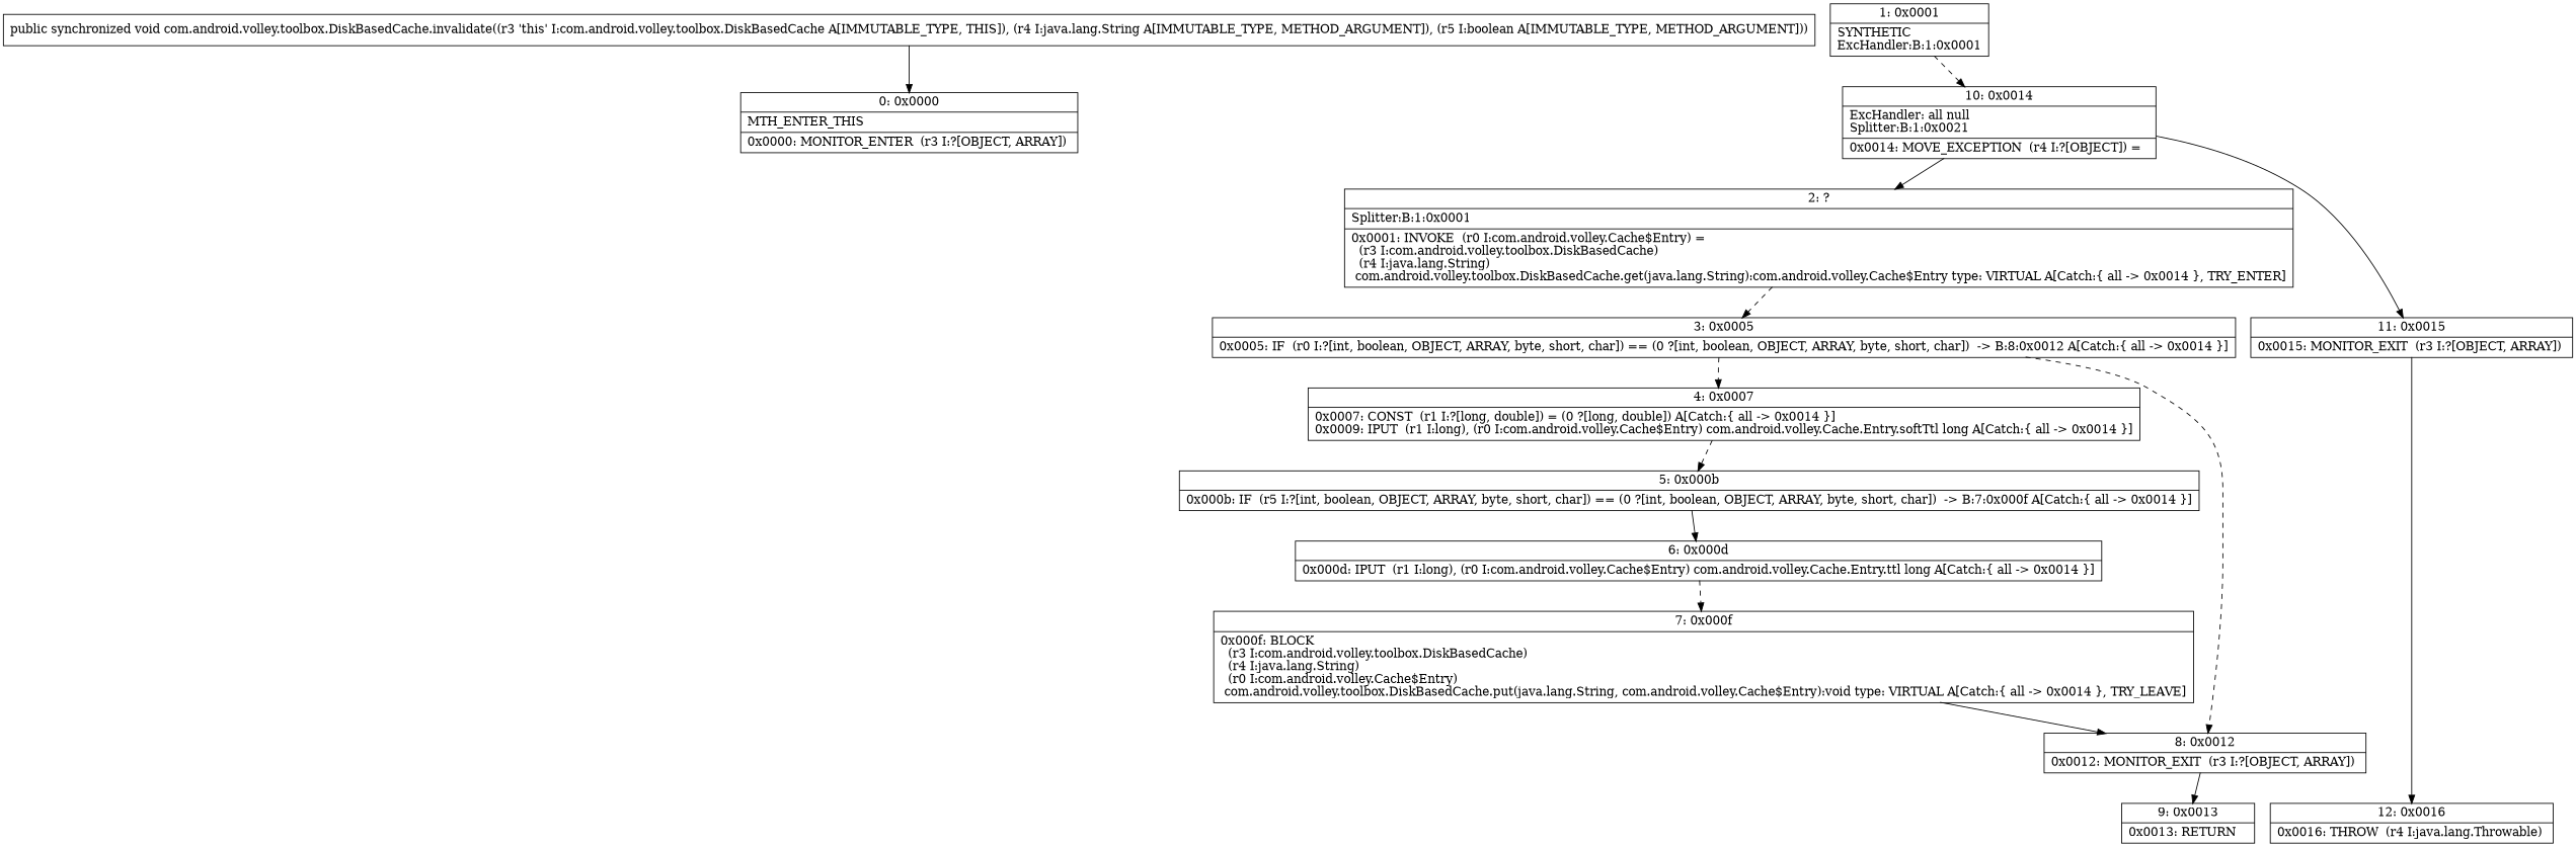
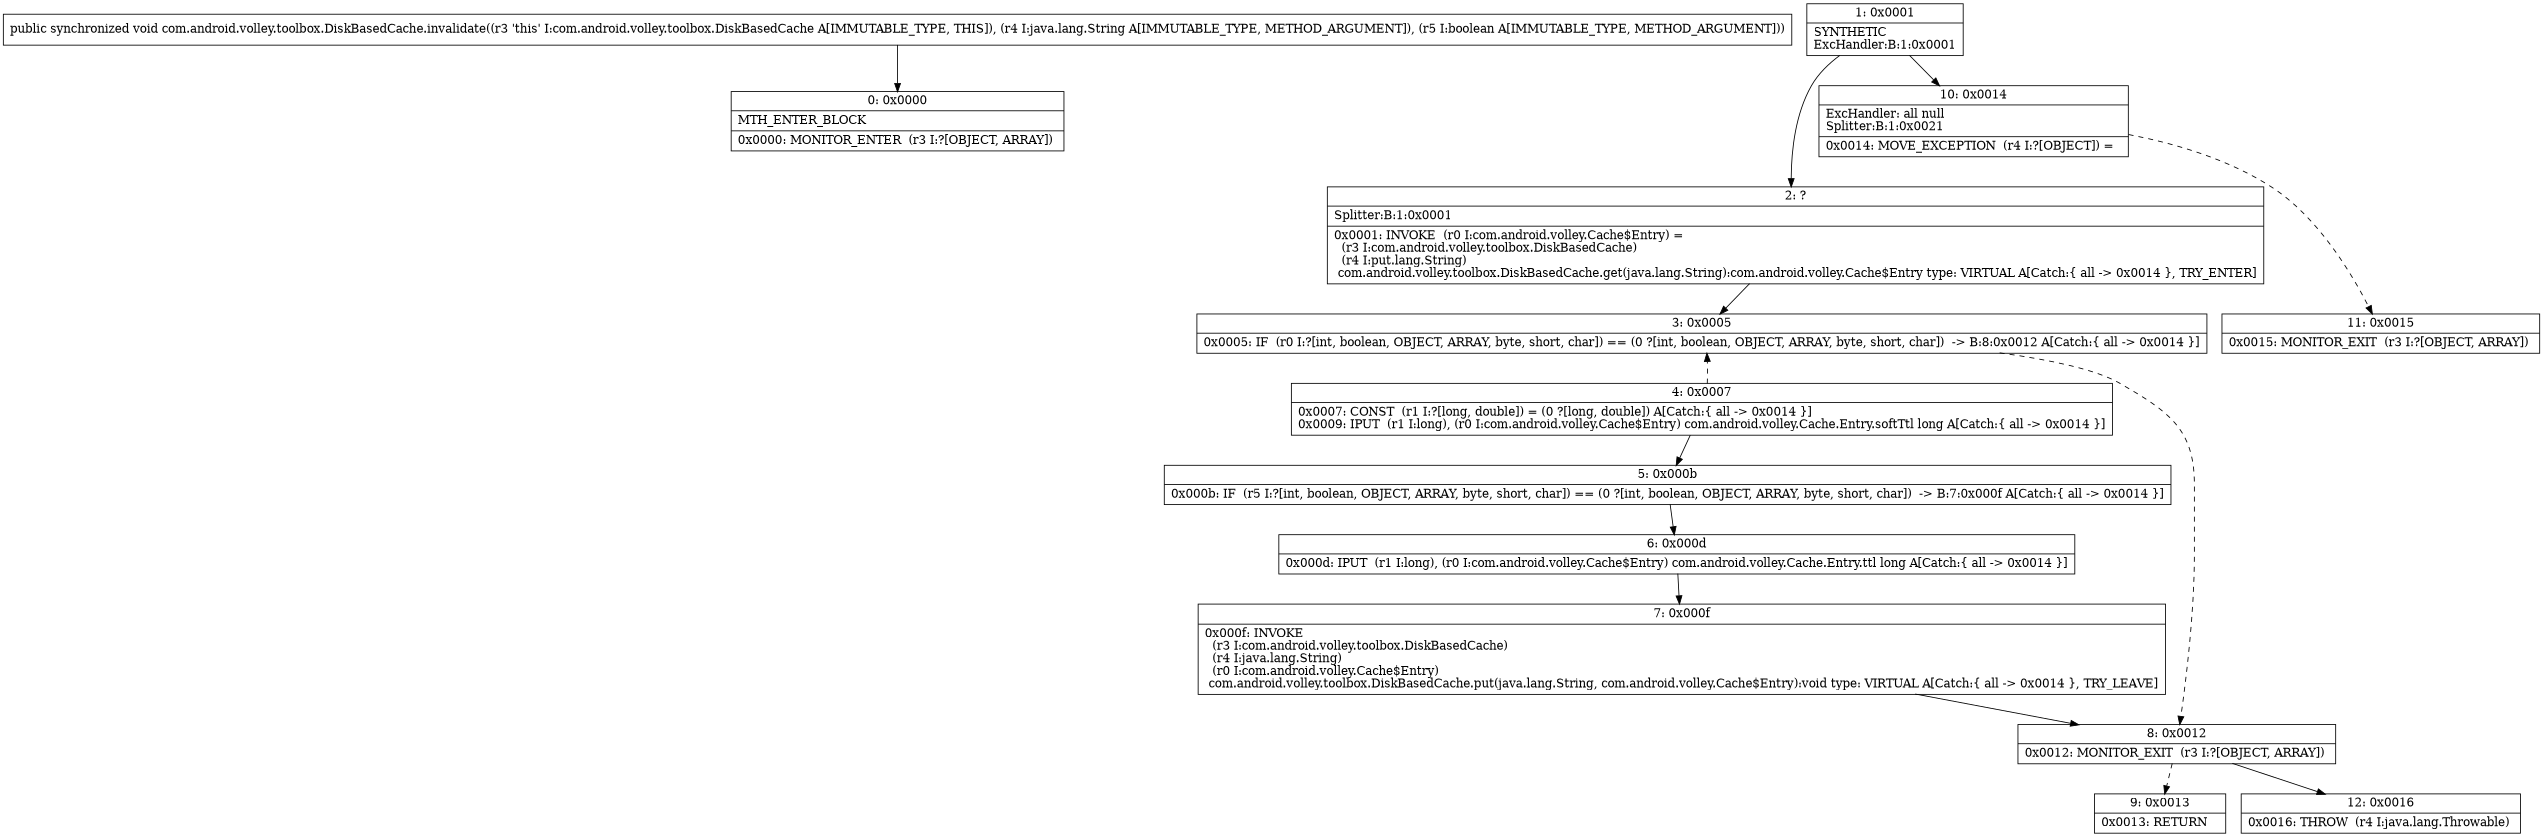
  digraph {
    node [shape=record]
-   n1 [label="{0\:\ 0x0000|MTH_ENTER_THIS\l|0x0000: MONITOR_ENTER  (r3 I:?[OBJECT, ARRAY]) \l}"]
+   n1 [label="{0\:\ 0x0000|MTH_ENTER_BLOCK\l|0x0000: MONITOR_ENTER  (r3 I:?[OBJECT, ARRAY]) \l}"]
    n2 [label="{1\:\ 0x0001|SYNTHETIC\lExcHandler:B:1:0x0001\l}"]
-   n3 [label="{2\:\ ?|Splitter:B:1:0x0001\l|0x0001: INVOKE  (r0 I:com.android.volley.Cache$Entry) = \l  (r3 I:com.android.volley.toolbox.DiskBasedCache)\l  (r4 I:java.lang.String)\l com.android.volley.toolbox.DiskBasedCache.get(java.lang.String):com.android.volley.Cache$Entry type: VIRTUAL A[Catch:\{ all \-\> 0x0014 \}, TRY_ENTER]\l}"]
+   n3 [label="{2\:\ ?|Splitter:B:1:0x0001\l|0x0001: INVOKE  (r0 I:com.android.volley.Cache$Entry) = \l  (r3 I:com.android.volley.toolbox.DiskBasedCache)\l  (r4 I:put.lang.String)\l com.android.volley.toolbox.DiskBasedCache.get(java.lang.String):com.android.volley.Cache$Entry type: VIRTUAL A[Catch:\{ all \-\> 0x0014 \}, TRY_ENTER]\l}"]
    n4 [label="{10\:\ 0x0014|ExcHandler: all null\lSplitter:B:1:0x0021\l|0x0014: MOVE_EXCEPTION  (r4 I:?[OBJECT]) =  \l}"]
    n5 [label="{3\:\ 0x0005|0x0005: IF  (r0 I:?[int, boolean, OBJECT, ARRAY, byte, short, char]) == (0 ?[int, boolean, OBJECT, ARRAY, byte, short, char])  \-\> B:8:0x0012 A[Catch:\{ all \-\> 0x0014 \}]\l}"]
    n6 [label="{11\:\ 0x0015|0x0015: MONITOR_EXIT  (r3 I:?[OBJECT, ARRAY]) \l}"]
    n7 [label="{4\:\ 0x0007|0x0007: CONST  (r1 I:?[long, double]) = (0 ?[long, double]) A[Catch:\{ all \-\> 0x0014 \}]\l0x0009: IPUT  (r1 I:long), (r0 I:com.android.volley.Cache$Entry) com.android.volley.Cache.Entry.softTtl long A[Catch:\{ all \-\> 0x0014 \}]\l}"]
    n8 [label="{8\:\ 0x0012|0x0012: MONITOR_EXIT  (r3 I:?[OBJECT, ARRAY]) \l}"]
    n9 [label="{5\:\ 0x000b|0x000b: IF  (r5 I:?[int, boolean, OBJECT, ARRAY, byte, short, char]) == (0 ?[int, boolean, OBJECT, ARRAY, byte, short, char])  \-\> B:7:0x000f A[Catch:\{ all \-\> 0x0014 \}]\l}"]
    n10 [label="{9\:\ 0x0013|0x0013: RETURN   \l}"]
    n11 [label="{6\:\ 0x000d|0x000d: IPUT  (r1 I:long), (r0 I:com.android.volley.Cache$Entry) com.android.volley.Cache.Entry.ttl long A[Catch:\{ all \-\> 0x0014 \}]\l}"]
-   n12 [label="{7\:\ 0x000f|0x000f: BLOCK  \l  (r3 I:com.android.volley.toolbox.DiskBasedCache)\l  (r4 I:java.lang.String)\l  (r0 I:com.android.volley.Cache$Entry)\l com.android.volley.toolbox.DiskBasedCache.put(java.lang.String, com.android.volley.Cache$Entry):void type: VIRTUAL A[Catch:\{ all \-\> 0x0014 \}, TRY_LEAVE]\l}"]
+   n12 [label="{7\:\ 0x000f|0x000f: INVOKE  \l  (r3 I:com.android.volley.toolbox.DiskBasedCache)\l  (r4 I:java.lang.String)\l  (r0 I:com.android.volley.Cache$Entry)\l com.android.volley.toolbox.DiskBasedCache.put(java.lang.String, com.android.volley.Cache$Entry):void type: VIRTUAL A[Catch:\{ all \-\> 0x0014 \}, TRY_LEAVE]\l}"]
    n13 [label="{12\:\ 0x0016|0x0016: THROW  (r4 I:java.lang.Throwable) \l}"]
    n14 [label="{public synchronized void com.android.volley.toolbox.DiskBasedCache.invalidate((r3 'this' I:com.android.volley.toolbox.DiskBasedCache A[IMMUTABLE_TYPE, THIS]), (r4 I:java.lang.String A[IMMUTABLE_TYPE, METHOD_ARGUMENT]), (r5 I:boolean A[IMMUTABLE_TYPE, METHOD_ARGUMENT])) }"]
-   n4 -> n3
-   n2 -> n4 [style=dashed]
-   n3 -> n5 [style=dashed]
-   n4 -> n6
-   n5 -> n7 [style=dashed]
+   n2 -> n3
+   n2 -> n4
+   n3 -> n5
+   n4 -> n6 [style=dashed]
+   n7 -> n5 [style=dashed]
    n5 -> n8 [style=dashed]
-   n6 -> n13
-   n7 -> n9 [style=dashed]
-   n8 -> n10
+   n8 -> n13
+   n7 -> n9
+   n8 -> n10 [style=dashed]
    n9 -> n11 [style=solid]
-   n11 -> n12 [style=dashed]
+   n11 -> n12
    n12 -> n8
    n14 -> n1
  }
